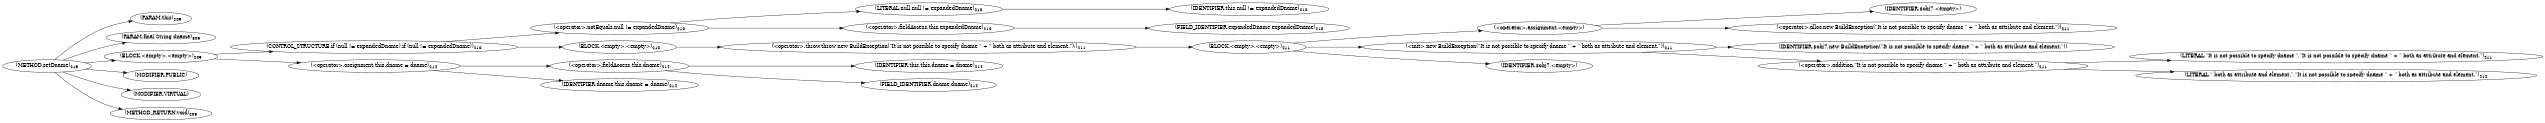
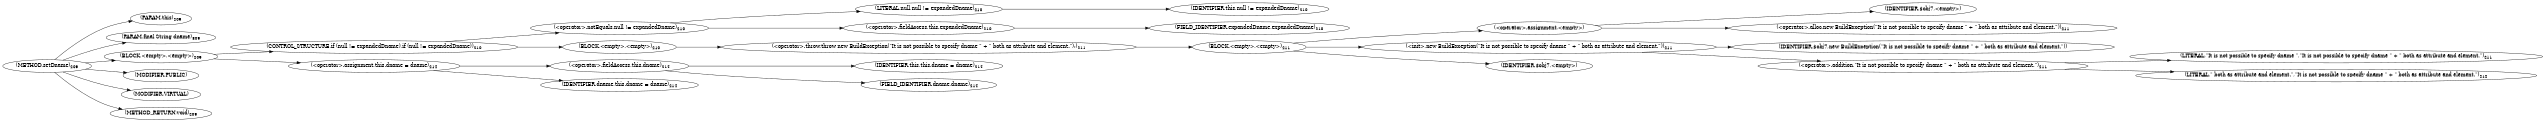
  digraph {
    rankdir=LR
-   n1 [label=<(METHOD,setDname)<SUB>219</SUB>>]
+   n1 [label=<(METHOD,setDname)<SUB>209</SUB>>]
    n2 [label=<(PARAM,this)<SUB>209</SUB>>]
    n3 [label=<(PARAM,final String dname)<SUB>809</SUB>>]
    n4 [label=<(BLOCK,&lt;empty&gt;,&lt;empty&gt;)<SUB>209</SUB>>]
    n5 [label=<(MODIFIER,PUBLIC)>]
    n6 [label=<(MODIFIER,VIRTUAL)>]
    n7 [label=<(METHOD_RETURN,void)<SUB>209</SUB>>]
    n8 [label=<(CONTROL_STRUCTURE,if (null != expandedDname),if (null != expandedDname))<SUB>210</SUB>>]
    n9 [label=<(&lt;operator&gt;.assignment,this.dname = dname)<SUB>214</SUB>>]
    n10 [label=<(&lt;operator&gt;.notEquals,null != expandedDname)<SUB>210</SUB>>]
    n11 [label=<(BLOCK,&lt;empty&gt;,&lt;empty&gt;)<SUB>210</SUB>>]
    n12 [label=<(&lt;operator&gt;.fieldAccess,this.dname)<SUB>214</SUB>>]
    n13 [label=<(IDENTIFIER,dname,this.dname = dname)<SUB>214</SUB>>]
    n14 [label=<(LITERAL,null,null != expandedDname)<SUB>210</SUB>>]
    n15 [label=<(&lt;operator&gt;.fieldAccess,this.expandedDname)<SUB>210</SUB>>]
    n16 [label=<(&lt;operator&gt;.throw,throw new BuildException(&quot;It is not possible to specify dname &quot; + &quot; both as attribute and element.&quot;);)<SUB>211</SUB>>]
    n17 [label=<(IDENTIFIER,this,null != expandedDname)<SUB>210</SUB>>]
    n18 [label=<(FIELD_IDENTIFIER,expandedDname,expandedDname)<SUB>210</SUB>>]
    n19 [label=<(BLOCK,&lt;empty&gt;,&lt;empty&gt;)<SUB>211</SUB>>]
    n20 [label=<(&lt;operator&gt;.assignment,&lt;empty&gt;)>]
    n21 [label=<(&lt;init&gt;,new BuildException(&quot;It is not possible to specify dname &quot; + &quot; both as attribute and element.&quot;))<SUB>211</SUB>>]
    n22 [label=<(IDENTIFIER,$obj7,&lt;empty&gt;)>]
    n23 [label=<(IDENTIFIER,$obj7,&lt;empty&gt;)>]
    n24 [label=<(&lt;operator&gt;.alloc,new BuildException(&quot;It is not possible to specify dname &quot; + &quot; both as attribute and element.&quot;))<SUB>211</SUB>>]
    n25 [label=<(IDENTIFIER,$obj7,new BuildException(&quot;It is not possible to specify dname &quot; + &quot; both as attribute and element.&quot;))>]
    n26 [label=<(&lt;operator&gt;.addition,&quot;It is not possible to specify dname &quot; + &quot; both as attribute and element.&quot;)<SUB>211</SUB>>]
    n27 [label=<(LITERAL,&quot;It is not possible to specify dname &quot;,&quot;It is not possible to specify dname &quot; + &quot; both as attribute and element.&quot;)<SUB>211</SUB>>]
    n28 [label=<(LITERAL,&quot; both as attribute and element.&quot;,&quot;It is not possible to specify dname &quot; + &quot; both as attribute and element.&quot;)<SUB>212</SUB>>]
    n29 [label=<(IDENTIFIER,this,this.dname = dname)<SUB>214</SUB>>]
    n30 [label=<(FIELD_IDENTIFIER,dname,dname)<SUB>214</SUB>>]
    n1 -> n2
    n1 -> n3
    n1 -> n4
    n1 -> n5
    n1 -> n6
    n1 -> n7
    n4 -> n8
    n4 -> n9
    n8 -> n10
    n8 -> n11
    n9 -> n12
    n9 -> n13
    n10 -> n14
    n10 -> n15
    n11 -> n16
    n12 -> n29
    n12 -> n30
    n14 -> n17
    n15 -> n18
    n16 -> n19
    n19 -> n20
    n19 -> n21
    n19 -> n22
    n20 -> n23
    n20 -> n24
    n21 -> n25
    n21 -> n26
    n26 -> n27
    n26 -> n28
  }
